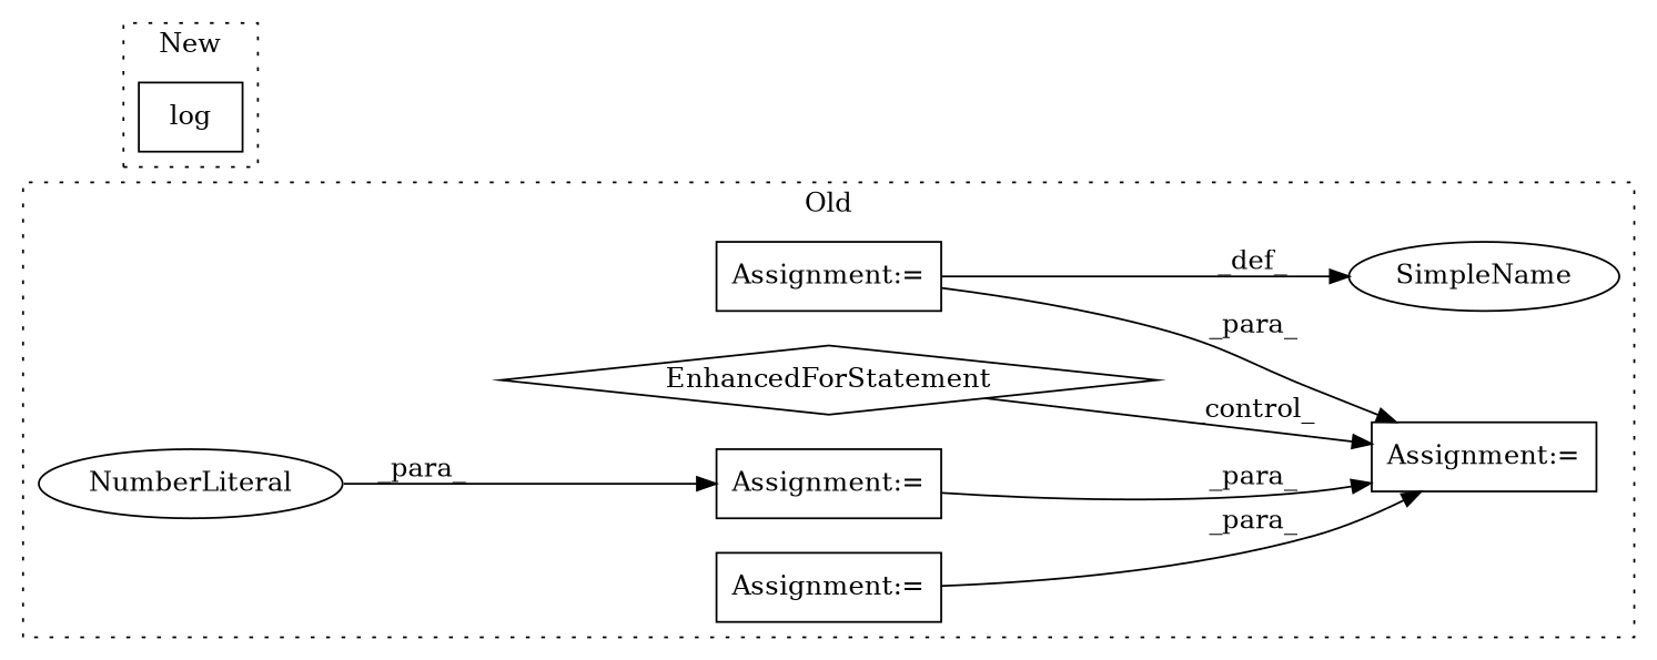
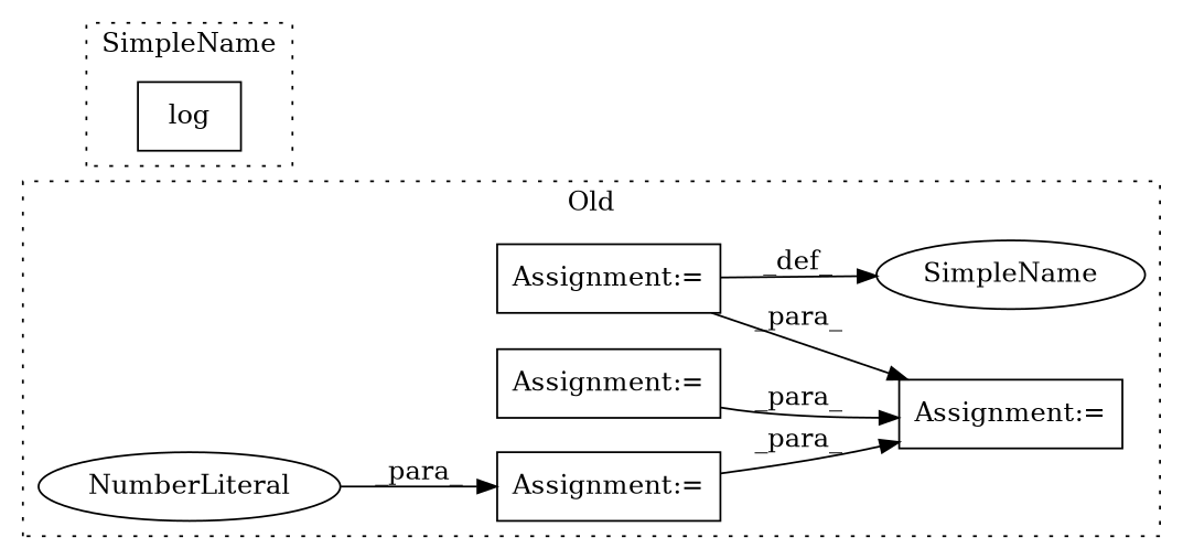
  digraph {
    rankdir=LR
    node [a=7 l=1 s="11482,11561" shape=box]
-   n1 [a=70 l="57,2" label=EnhancedForStatement shape=diamond]
    n2 [l="57,2" label="Assignment:="]
    n3 [label="Assignment:=" s=11576]
    n4 [a=42 label=SimpleName s=11543 shape=ellipse]
    n5 [label="Assignment:=" s=11460]
    n6 [label="Assignment:=" s=11445]
    n7 [a=34 l=3 label=NumberLiteral s=11446 shape=ellipse]
    n8 [a=32 l="4,1" label=log s="10078,10093"]
    subgraph cluster_1 {
      label=Old
      style=dotted
-     n1
      n2
      n3
      n4
      n5
      n6
      n7
    }
    subgraph cluster_2 {
-     label=New
+     label=SimpleName
      style=dotted
      n8
    }
-   n1 -> n3 [label=_control_]
    n2 -> n3 [label=_para_]
    n2 -> n4 [label=_def_]
    n5 -> n3 [label=_para_]
    n6 -> n3 [label=_para_]
    n7 -> n6 [label=_para_]
  }
